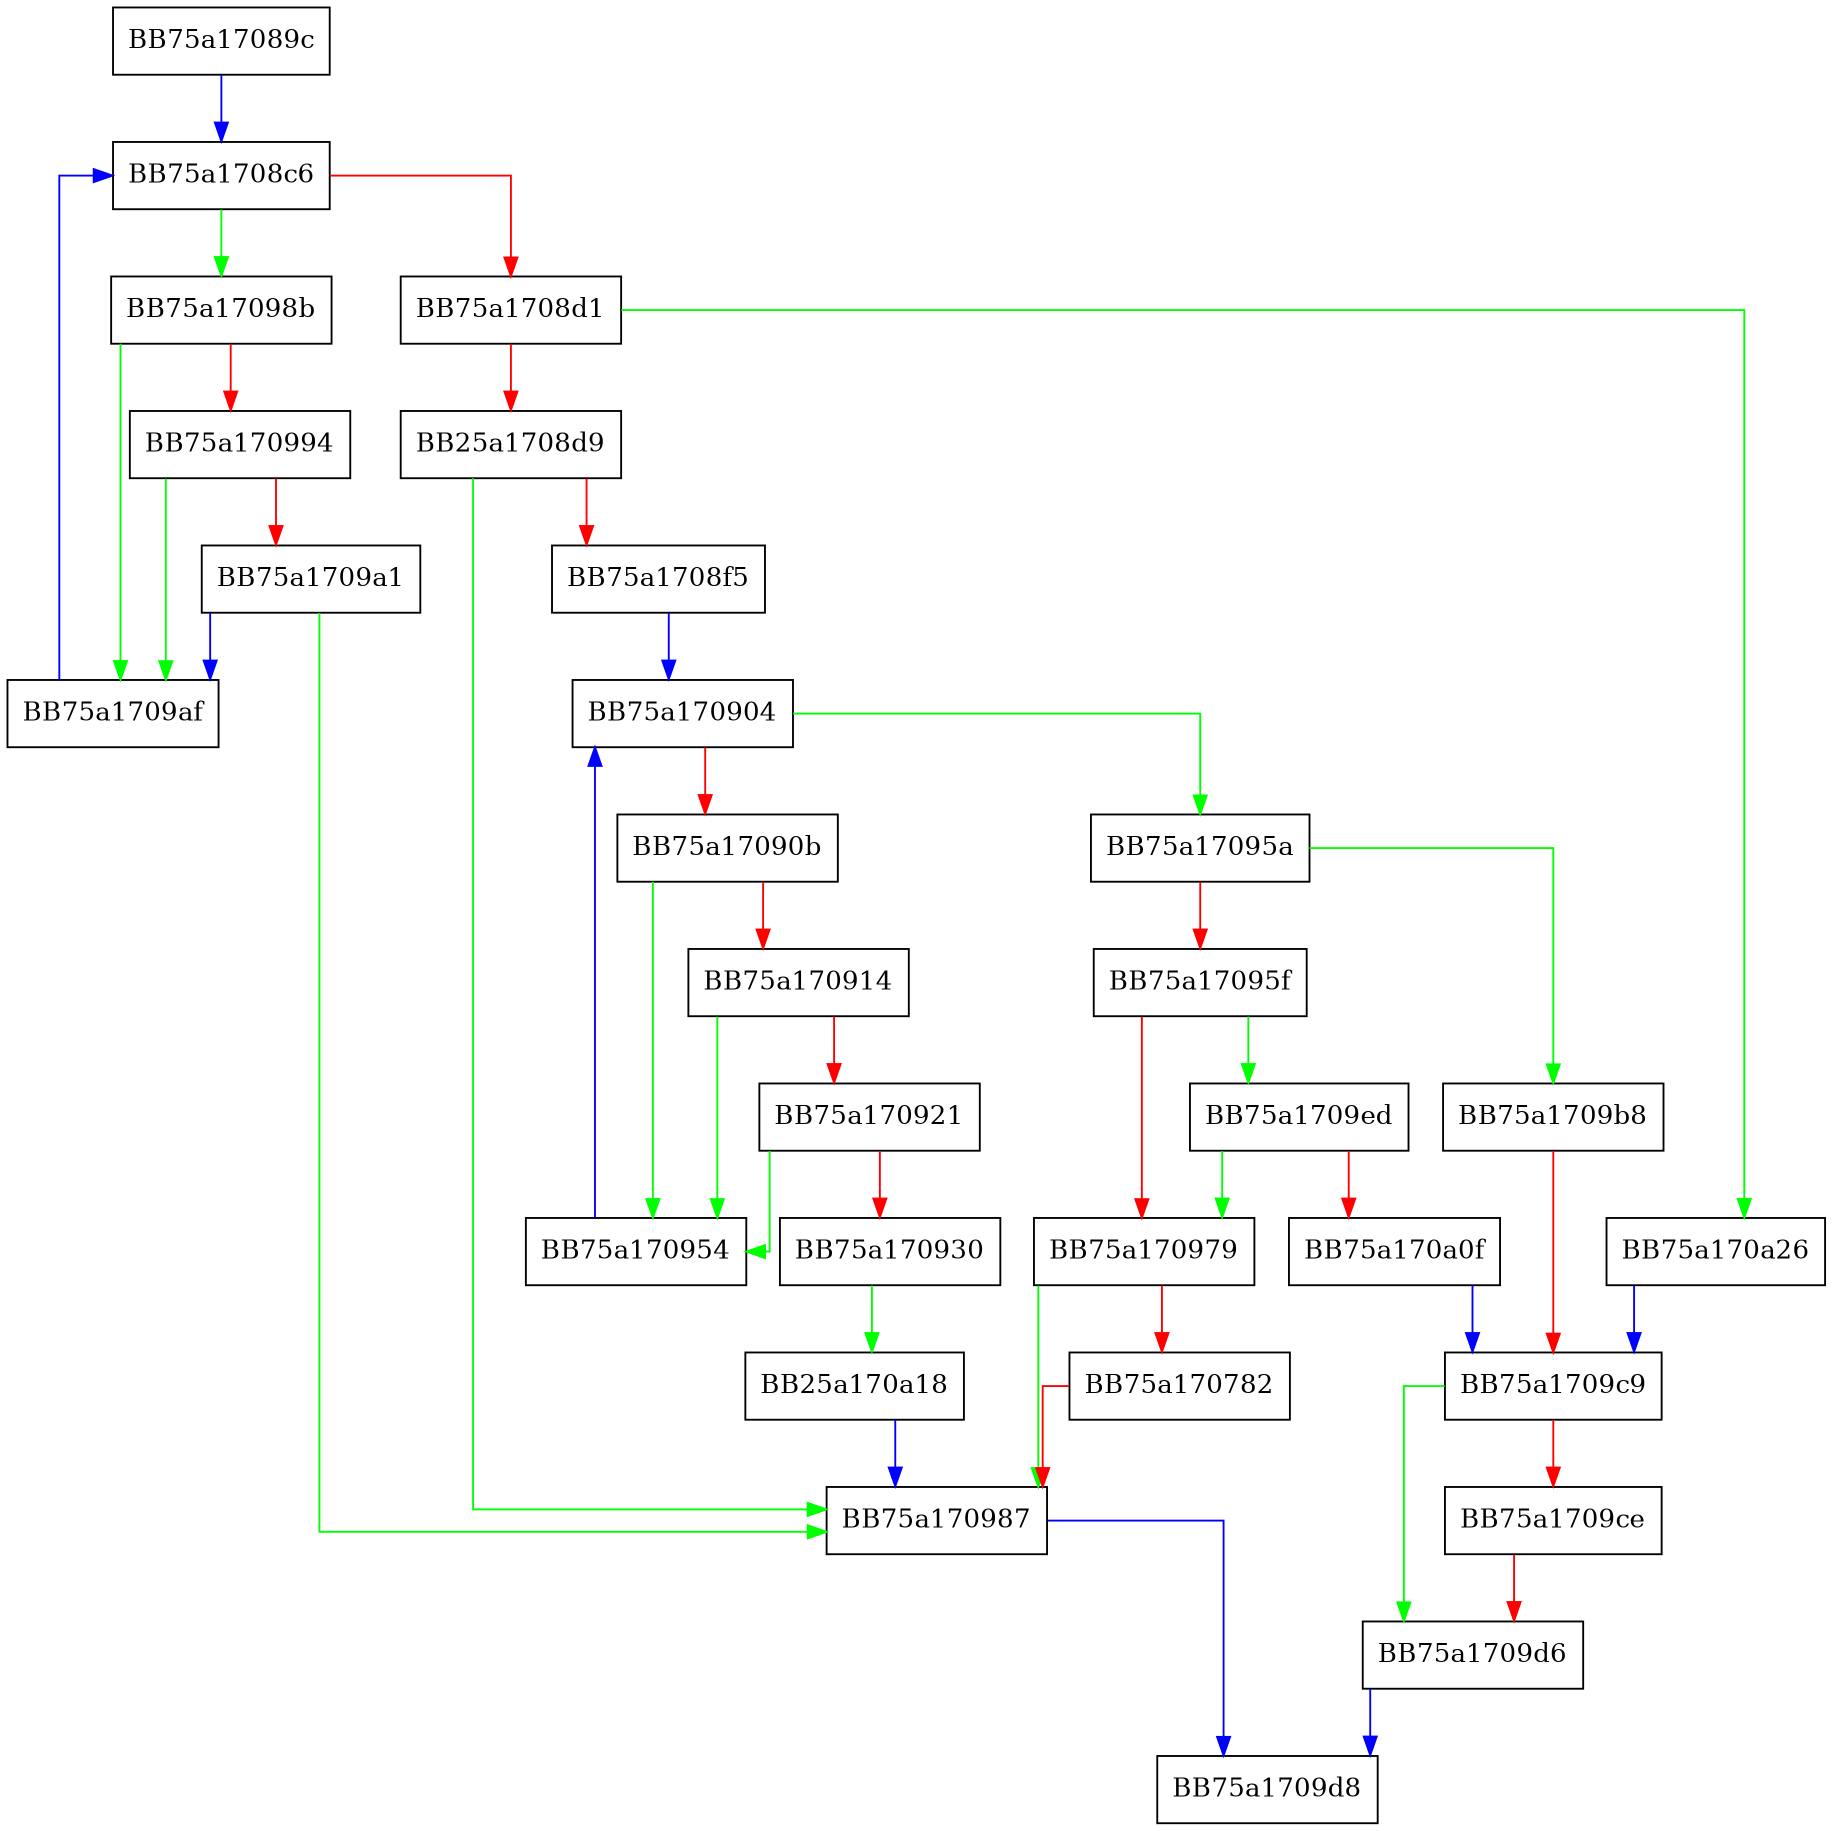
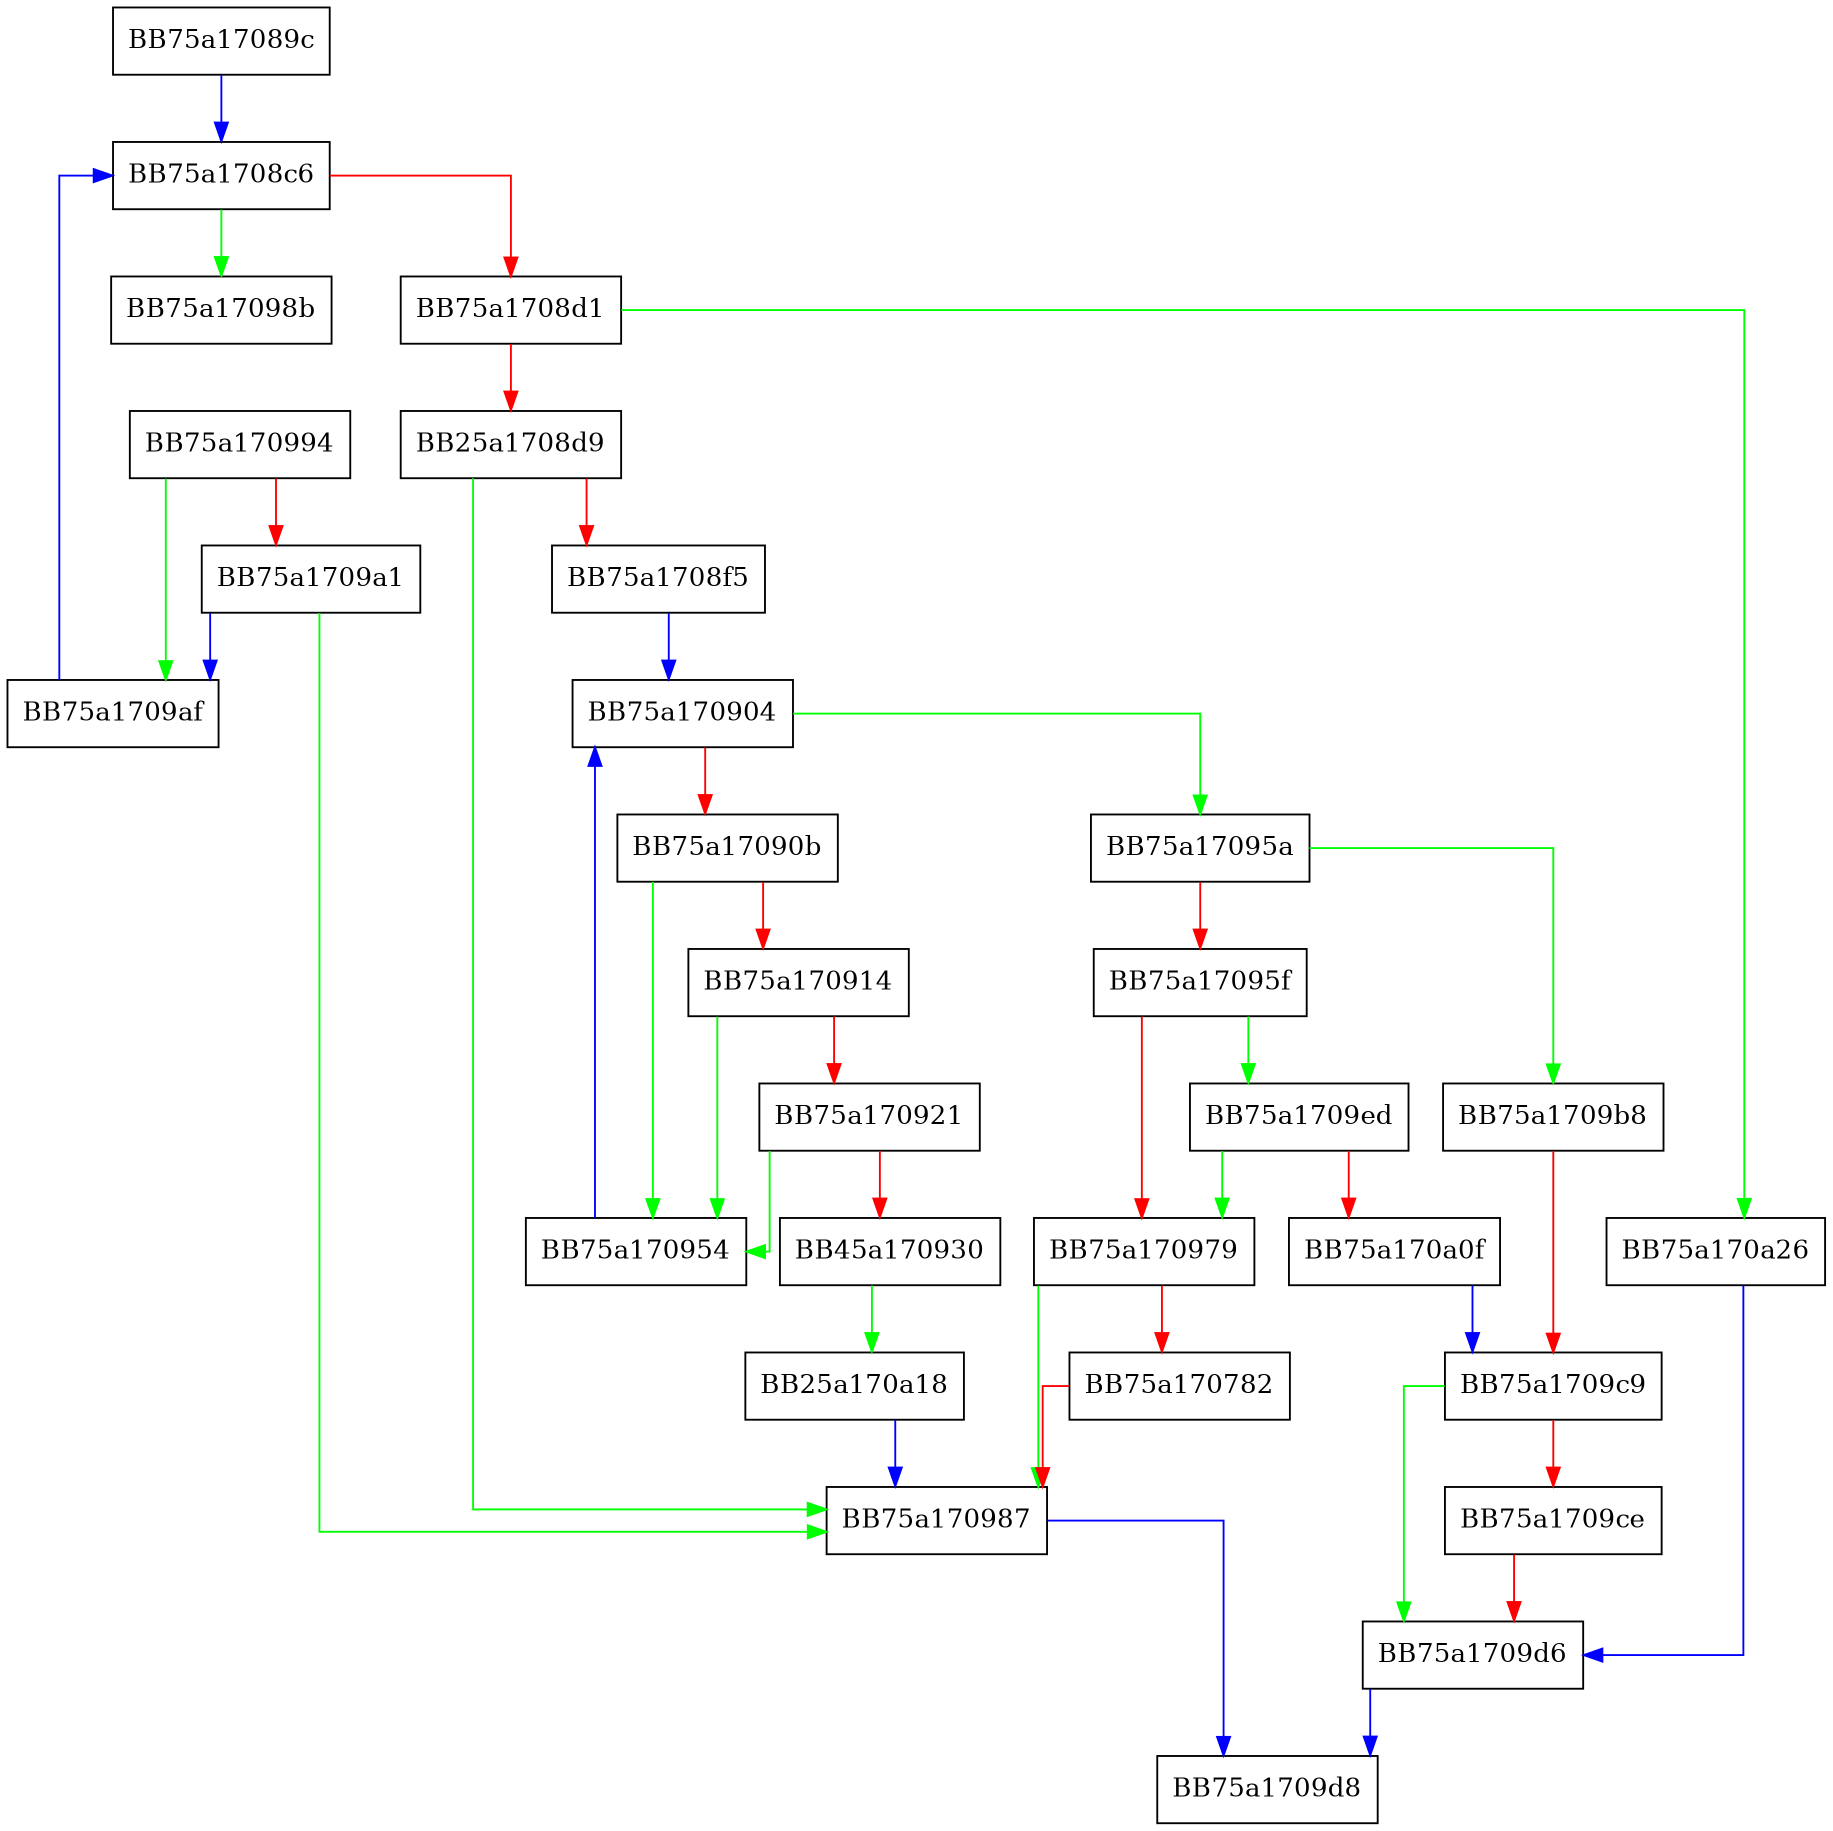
  digraph {
    splines=ortho
    node [shape=box]
    edge [color=red]
    BB75a17089c
    BB75a1708c6
    BB75a17098b
    BB75a1708d1
    BB75a1709af
    BB75a170994
    BB75a170a26
    n8 [label=BB25a1708d9]
    BB75a1709a1
    BB75a1709d6
    BB75a170987
    BB75a1708f5
    BB75a1709d8
    BB75a170904
    BB75a17095a
    BB75a17090b
    BB75a1709b8
    BB75a17095f
    BB75a170954
    BB75a170914
    BB75a1709c9
    BB75a170979
    BB75a1709ed
    BB75a170921
-   BB75a170930
+   BB75a170930 [label=BB45a170930]
    n26 [label=BB25a170a18]
    n27 [label=BB75a170782]
    BB75a1709ce
    BB75a170a0f
    BB75a17089c -> BB75a1708c6 [color=blue]
    BB75a1708c6 -> BB75a17098b [color=green]
    BB75a1708c6 -> BB75a1708d1
-   BB75a17098b -> BB75a1709af [color=green]
-   BB75a17098b -> BB75a170994
    BB75a1708d1 -> BB75a170a26 [color=green]
    BB75a1708d1 -> n8
    BB75a1709af -> BB75a1708c6 [color=blue]
    BB75a170994 -> BB75a1709af [color=green]
    BB75a170994 -> BB75a1709a1
-   BB75a170a26 -> BB75a1709c9 [color=blue]
+   BB75a170a26 -> BB75a1709d6 [color=blue]
    n8 -> BB75a170987 [color=green]
    n8 -> BB75a1708f5
    BB75a1709a1 -> BB75a1709af [color=blue]
    BB75a1709a1 -> BB75a170987 [color=green]
    BB75a1709d6 -> BB75a1709d8 [color=blue]
    BB75a170987 -> BB75a1709d8 [color=blue]
    BB75a1708f5 -> BB75a170904 [color=blue]
    BB75a170904 -> BB75a17095a [color=green]
    BB75a170904 -> BB75a17090b
    BB75a17095a -> BB75a1709b8 [color=green]
    BB75a17095a -> BB75a17095f
    BB75a17090b -> BB75a170954 [color=green]
    BB75a17090b -> BB75a170914
    BB75a1709b8 -> BB75a1709c9
    BB75a17095f -> BB75a170979
    BB75a17095f -> BB75a1709ed [color=green]
    BB75a170954 -> BB75a170904 [color=blue]
    BB75a170914 -> BB75a170954 [color=green]
    BB75a170914 -> BB75a170921
    BB75a1709c9 -> BB75a1709d6 [color=green]
    BB75a1709c9 -> BB75a1709ce
    BB75a170979 -> BB75a170987 [color=green]
    BB75a170979 -> n27
    BB75a1709ed -> BB75a170979 [color=green]
    BB75a1709ed -> BB75a170a0f
    BB75a170921 -> BB75a170954 [color=green]
    BB75a170921 -> BB75a170930
    BB75a170930 -> n26 [color=green]
    n26 -> BB75a170987 [color=blue]
    n27 -> BB75a170987
    BB75a1709ce -> BB75a1709d6
    BB75a170a0f -> BB75a1709c9 [color=blue]
  }
